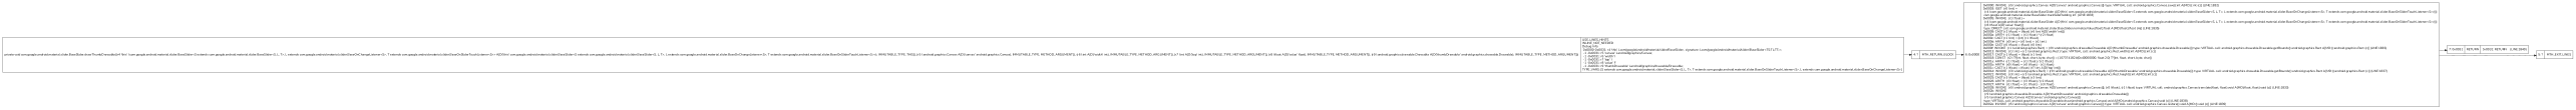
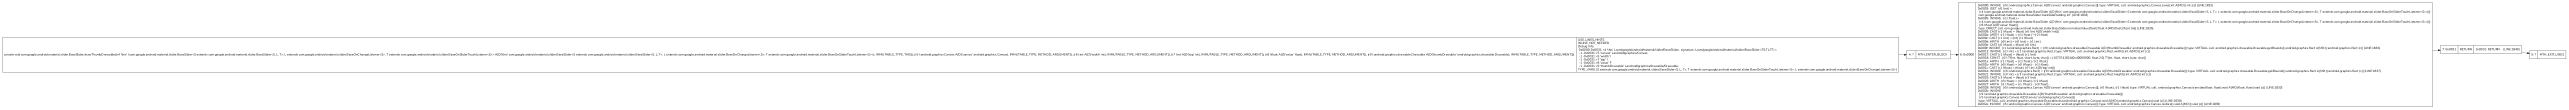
  digraph {
    fontname=Nunito
    rankdir=LR
    node [fontname=Nunito shape=record]
    edge [fontname=Nunito]
-   n1 [label="{4\:\ ?|MTH_RETURN_BLOCK\l}"]
+   n1 [label="{4\:\ ?|MTH_ENTER_BLOCK\l}"]
    n2 [label="{6\:\ 0x0000|0x0000: INVOKE  (r5 I:android.graphics.Canvas A[D('canvas' android.graphics.Canvas)]) type: VIRTUAL call: android.graphics.Canvas.save():int A[MD:():int (c)] (LINE:1832)\l0x0003: IGET  (r0 I:int) = \l  (r4 I:com.google.android.material.slider.BaseSlider A[D('this' com.google.android.material.slider.BaseSlider\<S extends com.google.android.material.slider.BaseSlider\<S, L, T\>, L extends com.google.android.material.slider.BaseOnChangeListener\<S\>, T extends com.google.android.material.slider.BaseOnSliderTouchListener\<S\>\>)])\l com.google.android.material.slider.BaseSlider.trackSidePadding int  (LINE:1833)\l0x0005: INVOKE  (r1 I:float) = \l  (r4 I:com.google.android.material.slider.BaseSlider A[D('this' com.google.android.material.slider.BaseSlider\<S extends com.google.android.material.slider.BaseSlider\<S, L, T\>, L extends com.google.android.material.slider.BaseOnChangeListener\<S\>, T extends com.google.android.material.slider.BaseOnSliderTouchListener\<S\>\>)])\l  (r8 I:float A[D('value' float)])\l type: DIRECT call: com.google.android.material.slider.BaseSlider.normalizeValue(float):float A[MD:(float):float (m)] (LINE:1835)\l0x0009: CAST (r2 I:float) = (float) (r6 I:int A[D('width' int)]) \l0x000a: ARITH  (r1 I:float) = (r1 I:float) * (r2 I:float) \l0x000c: CAST (r1 I:int) = (int) (r1 I:float) \l0x000d: ARITH  (r0 I:int) = (r0 I:int) + (r1 I:int) \l0x000e: CAST (r0 I:float) = (float) (r0 I:int) \l0x000f: INVOKE  (r1 I:android.graphics.Rect) = (r9 I:android.graphics.drawable.Drawable A[D('thumbDrawable' android.graphics.drawable.Drawable)]) type: VIRTUAL call: android.graphics.drawable.Drawable.getBounds():android.graphics.Rect A[MD:():android.graphics.Rect (c)] (LINE:1836)\l0x0013: INVOKE  (r1 I:int) = (r1 I:android.graphics.Rect) type: VIRTUAL call: android.graphics.Rect.width():int A[MD:():int (c)]\l0x0017: CAST (r1 I:float) = (float) (r1 I:int) \l0x0018: CONST  (r2 I:??[int, float, short, byte, char]) = (1073741824(0x40000000, float:2.0) ??[int, float, short, byte, char]) \l0x001a: ARITH  (r1 I:float) = (r1 I:float) \/ (r2 I:float) \l0x001b: ARITH  (r0 I:float) = (r0 I:float) \- (r1 I:float) \l0x001c: CAST (r1 I:float) = (float) (r7 I:int A[D('top' int)]) \l0x001d: INVOKE  (r3 I:android.graphics.Rect) = (r9 I:android.graphics.drawable.Drawable A[D('thumbDrawable' android.graphics.drawable.Drawable)]) type: VIRTUAL call: android.graphics.drawable.Drawable.getBounds():android.graphics.Rect A[MD:():android.graphics.Rect (c)] (LINE:1837)\l0x0021: INVOKE  (r3 I:int) = (r3 I:android.graphics.Rect) type: VIRTUAL call: android.graphics.Rect.height():int A[MD:():int (c)]\l0x0025: CAST (r3 I:float) = (float) (r3 I:int) \l0x0026: ARITH  (r3 I:float) = (r3 I:float) \/ (r2 I:float) \l0x0027: ARITH  (r1 I:float) = (r1 I:float) \- (r3 I:float) \l0x0028: INVOKE  (r5 I:android.graphics.Canvas A[D('canvas' android.graphics.Canvas)]), (r0 I:float), (r1 I:float) type: VIRTUAL call: android.graphics.Canvas.translate(float, float):void A[MD:(float, float):void (c)] (LINE:1833)\l0x002b: INVOKE  \l  (r9 I:android.graphics.drawable.Drawable A[D('thumbDrawable' android.graphics.drawable.Drawable)])\l  (r5 I:android.graphics.Canvas A[D('canvas' android.graphics.Canvas)])\l type: VIRTUAL call: android.graphics.drawable.Drawable.draw(android.graphics.Canvas):void A[MD:(android.graphics.Canvas):void (c)] (LINE:1838)\l0x002e: INVOKE  (r5 I:android.graphics.Canvas A[D('canvas' android.graphics.Canvas)]) type: VIRTUAL call: android.graphics.Canvas.restore():void A[MD:():void (c)] (LINE:1839)\l}"]
    n3 [label="{7\:\ 0x0031|RETURN\l|0x0031: RETURN    (LINE:1840)\l}"]
    n4 [label="{5\:\ ?|MTH_EXIT_LINES\l}"]
    n5 [label="{private void com.google.android.material.slider.BaseSlider.drawThumbDrawable((r4 'this' I:com.google.android.material.slider.BaseSlider\<S extends com.google.android.material.slider.BaseSlider\<S, L, T\>, L extends com.google.android.material.slider.BaseOnChangeListener\<S\>, T extends com.google.android.material.slider.BaseOnSliderTouchListener\<S\>\> A[D('this' com.google.android.material.slider.BaseSlider\<S extends com.google.android.material.slider.BaseSlider\<S, L, T\>, L extends com.google.android.material.slider.BaseOnChangeListener\<S\>, T extends com.google.android.material.slider.BaseOnSliderTouchListener\<S\>\>), IMMUTABLE_TYPE, THIS]), (r5 I:android.graphics.Canvas A[D('canvas' android.graphics.Canvas), IMMUTABLE_TYPE, METHOD_ARGUMENT]), (r6 I:int A[D('width' int), IMMUTABLE_TYPE, METHOD_ARGUMENT]), (r7 I:int A[D('top' int), IMMUTABLE_TYPE, METHOD_ARGUMENT]), (r8 I:float A[D('value' float), IMMUTABLE_TYPE, METHOD_ARGUMENT]), (r9 I:android.graphics.drawable.Drawable A[D('thumbDrawable' android.graphics.drawable.Drawable), IMMUTABLE_TYPE, METHOD_ARGUMENT]))  | USE_LINES_HINTS\lINLINE_NOT_NEEDED\lDebug Info:\l  0x0000\-0x0031: r4 'this' Lcom\/google\/android\/material\/slider\/BaseSlider;, signature: Lcom\/google\/android\/material\/slider\/BaseSlider\<TS;TL;TT;\>;\l  \-1 \-0x0031: r5 'canvas' Landroid\/graphics\/Canvas;\l  \-1 \-0x0031: r6 'width' I\l  \-1 \-0x0031: r7 'top' I\l  \-1 \-0x0031: r8 'value' F\l  \-1 \-0x0031: r9 'thumbDrawable' Landroid\/graphics\/drawable\/Drawable;\lTYPE_VARS: [S extends com.google.android.material.slider.BaseSlider\<S, L, T\>, T extends com.google.android.material.slider.BaseOnSliderTouchListener\<S\>, L extends com.google.android.material.slider.BaseOnChangeListener\<S\>]\l}"]
    n1 -> n2
    n2 -> n3
-   n2 -> n4
+   n3 -> n4
    n5 -> n1
  }
